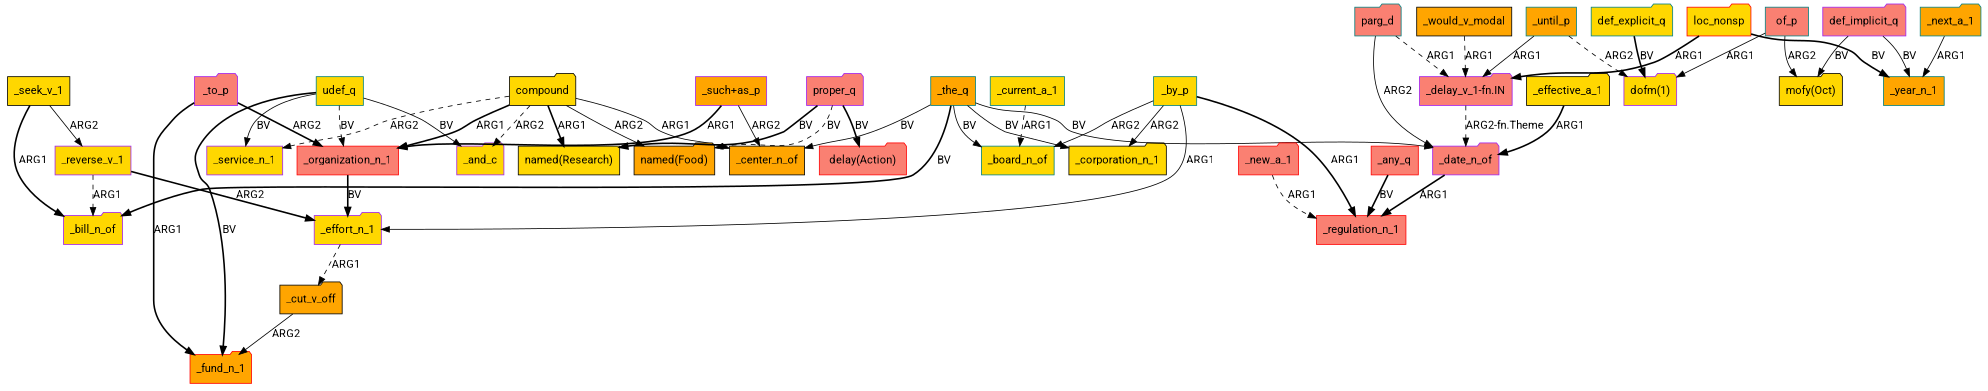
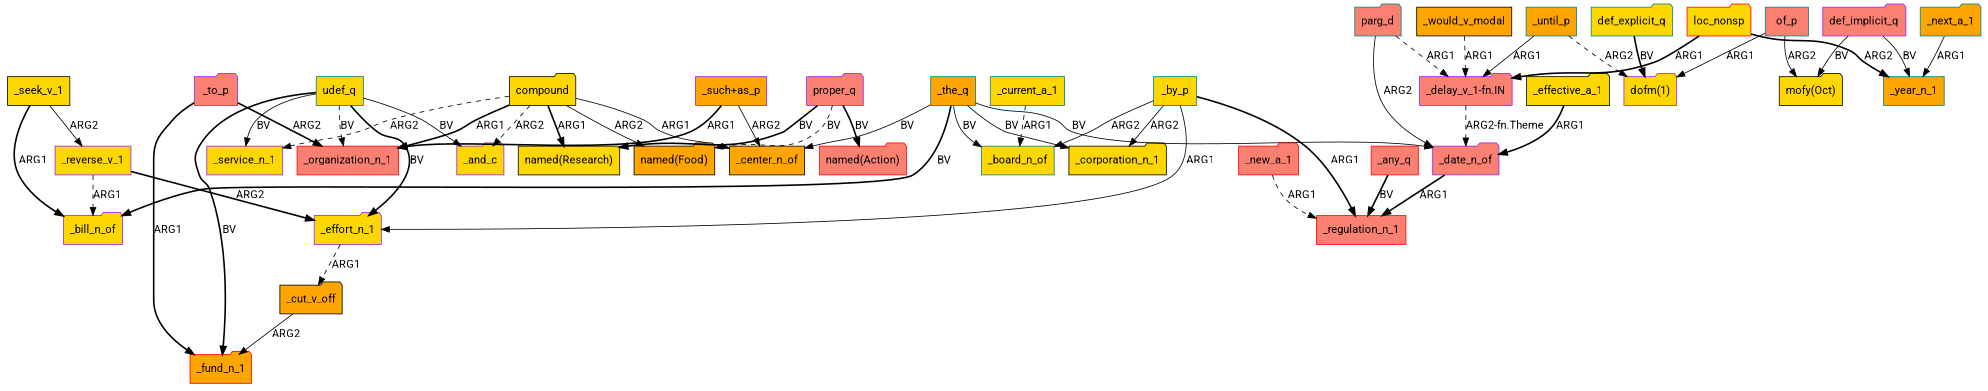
  digraph {
    fontname=Roboto
    node [color=purple fillcolor=gold fontname=Roboto shape=folder style=filled]
    edge [fontname=Roboto style=solid]
    _the_q [color=teal fillcolor=orange shape=box]
    _bill_n_of
    _center_n_of [color=black fillcolor=orange shape=box]
    _corporation_n_1 [color=black]
    _date_n_of [fillcolor=salmon]
    _board_n_of [color=teal shape=box]
    _regulation_n_1 [color=red fillcolor=salmon shape=box]
    compound [color=black]
    _organization_n_1 [color=red fillcolor=salmon shape=box]
    _service_n_1 [shape=box]
    "named(Food)" [color=black fillcolor=orange]
    _and_c
    "named(Research)" [color=black shape=box]
    def_implicit_q [fillcolor=salmon]
    "mofy(Oct)" [color=black]
    _year_n_1 [color=teal fillcolor=orange shape=box]
    _new_a_1 [color=red fillcolor=salmon]
    _by_p [color=teal shape=box]
    _effort_n_1
    _cut_v_off [color=black fillcolor=orange]
    _to_p [fillcolor=salmon]
    _fund_n_1 [color=red fillcolor=orange]
    _seek_v_1 [color=black shape=box]
    _reverse_v_1 [shape=box]
    proper_q [fillcolor=salmon]
-   "named(Action)" [color=red fillcolor=salmon label="delay(Action)"]
+   "named(Action)" [color=red fillcolor=salmon]
    of_p [color=teal fillcolor=salmon shape=box]
    "dofm(1)"
    parg_d [color=teal fillcolor=salmon]
    "_delay_v_1-fn.IN" [fillcolor=salmon]
    udef_q [color=teal shape=box]
    _current_a_1 [color=teal shape=box]
    _effective_a_1 [color=black]
    _until_p [color=teal fillcolor=orange shape=box]
    def_explicit_q [color=teal]
    _next_a_1 [color=teal fillcolor=orange]
    loc_nonsp [color=red]
    "_such+as_p" [fillcolor=orange shape=box]
    _any_q [color=red fillcolor=salmon shape=box]
    _would_v_modal [color=black fillcolor=orange shape=box]
    _the_q -> _bill_n_of [label=BV style=bold]
    _the_q -> _center_n_of [label=BV]
    _the_q -> _corporation_n_1 [label=BV]
    _the_q -> _date_n_of [label=BV]
    _the_q -> _board_n_of [label=BV]
    _date_n_of -> _regulation_n_1 [label=ARG1 style=bold]
    compound -> _center_n_of [label=ARG1]
    compound -> _organization_n_1 [label=ARG1 style=bold]
    compound -> _service_n_1 [label=ARG2 style=dashed]
    compound -> "named(Food)" [label=ARG2]
    compound -> _and_c [label=ARG2 style=dashed]
    compound -> "named(Research)" [label=ARG1 style=bold]
    def_implicit_q -> "mofy(Oct)" [label=BV]
    def_implicit_q -> _year_n_1 [label=BV]
    _new_a_1 -> _regulation_n_1 [label=ARG1 style=dashed]
    _by_p -> _corporation_n_1 [label=ARG2]
    _by_p -> _board_n_of [label=ARG2]
    _by_p -> _regulation_n_1 [label=ARG1 style=bold]
    _by_p -> _effort_n_1 [label=ARG1]
    _effort_n_1 -> _cut_v_off [label=ARG1 style=dashed]
    _cut_v_off -> _fund_n_1 [label=ARG2]
    _to_p -> _organization_n_1 [label=ARG2 style=bold]
    _to_p -> _fund_n_1 [label=ARG1 style=bold]
    _seek_v_1 -> _bill_n_of [label=ARG1 style=bold]
    _seek_v_1 -> _reverse_v_1 [label=ARG2]
    _reverse_v_1 -> _bill_n_of [label=ARG1 style=dashed]
    _reverse_v_1 -> _effort_n_1 [label=ARG2 style=bold]
    proper_q -> "named(Food)" [label=BV style=dashed]
    proper_q -> "named(Research)" [label=BV style=bold]
    proper_q -> "named(Action)" [label=BV style=bold]
    of_p -> "mofy(Oct)" [label=ARG2]
    of_p -> "dofm(1)" [label=ARG1]
    parg_d -> _date_n_of [label=ARG2]
    parg_d -> "_delay_v_1-fn.IN" [label=ARG1 style=dashed]
    "_delay_v_1-fn.IN" -> _date_n_of [label="ARG2-fn.Theme" style=dashed]
    udef_q -> _organization_n_1 [label=BV style=dashed]
    udef_q -> _service_n_1 [label=BV]
    udef_q -> _and_c [label=BV]
-   _organization_n_1 -> _effort_n_1 [label=BV style=bold]
+   udef_q -> _effort_n_1 [label=BV style=bold]
    udef_q -> _fund_n_1 [label=BV style=bold]
    _current_a_1 -> _board_n_of [label=ARG1 style=dashed]
    _effective_a_1 -> _date_n_of [label=ARG1 style=bold]
    _until_p -> "dofm(1)" [label=ARG2 style=dashed]
    _until_p -> "_delay_v_1-fn.IN" [label=ARG1]
    def_explicit_q -> "dofm(1)" [label=BV style=bold]
    _next_a_1 -> _year_n_1 [label=ARG1]
-   loc_nonsp -> _year_n_1 [label=BV style=bold]
+   loc_nonsp -> _year_n_1 [label=ARG2 style=bold]
    loc_nonsp -> "_delay_v_1-fn.IN" [label=ARG1 style=bold]
    "_such+as_p" -> _center_n_of [label=ARG2]
    "_such+as_p" -> _organization_n_1 [label=ARG1 style=bold]
    _any_q -> _regulation_n_1 [label=BV style=bold]
    _would_v_modal -> "_delay_v_1-fn.IN" [label=ARG1 style=dashed]
  }
